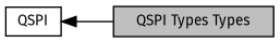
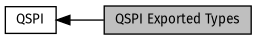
  digraph {
    rankdir=LR
    fontname="Fira Sans"
    node [color=black fontname="Fira Sans" fontsize=10 shape=record style=filled]
    n1 [fillcolor=white height=0.2 label=QSPI width=0.4]
-   n2 [fillcolor=grey75 fontcolor=black height=0.2 label="QSPI Types Types" width=0.4]
+   n2 [fillcolor=grey75 fontcolor=black height=0.2 label="QSPI Exported Types" width=0.4]
    n1 -> n2 [dir=back fontname="Fira Sans" fontsize=10 labelfontname=Helvetica labelfontsize=10 shape=plaintext style=solid]
  }
